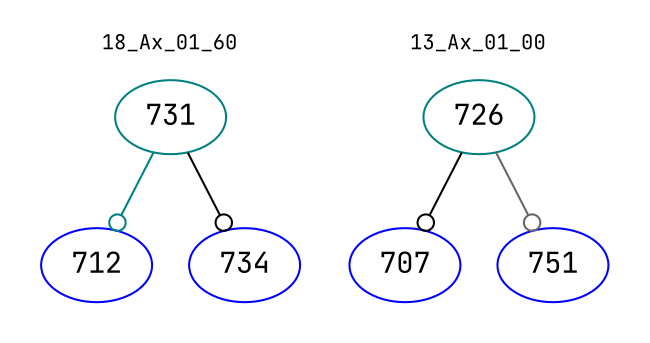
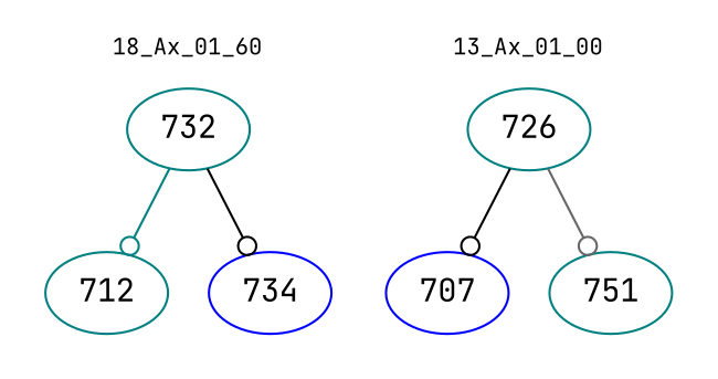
  digraph {
    fontname="JetBrains Mono"
    node [color=teal fontname="JetBrains Mono"]
    edge [arrowhead=odot color=black fontname="JetBrains Mono"]
-   n1 [label=731]
-   n2 [color=blue label=712]
+   n1 [label=732]
+   n2 [label=712]
    n3 [color=blue label=734]
    n4 [label=726]
    n5 [color=blue label=707]
-   n6 [color=blue label=751]
+   n6 [label=751]
    subgraph cluster_1 {
      color=white
      fontsize=10
      label="18_Ax_01_60"
      n1
      n2
      n3
    }
    subgraph cluster_2 {
      color=white
      fontsize=10
      label="13_Ax_01_00"
      n4
      n5
      n6
    }
    n1 -> n2 [color=teal]
    n1 -> n3
    n4 -> n5
    n4 -> n6 [color=gray40]
  }
